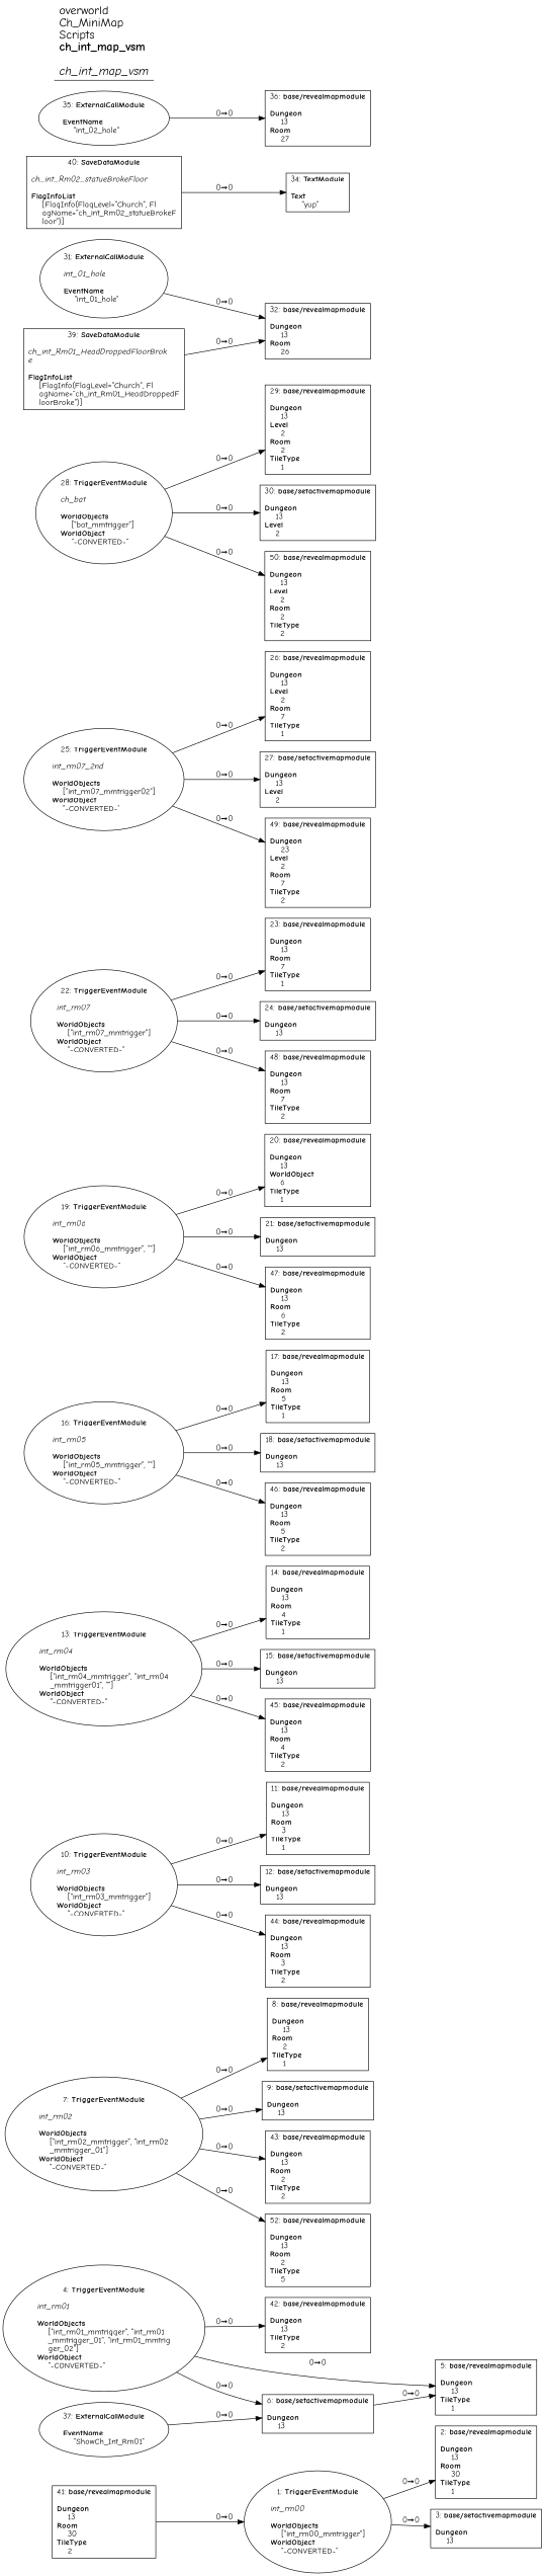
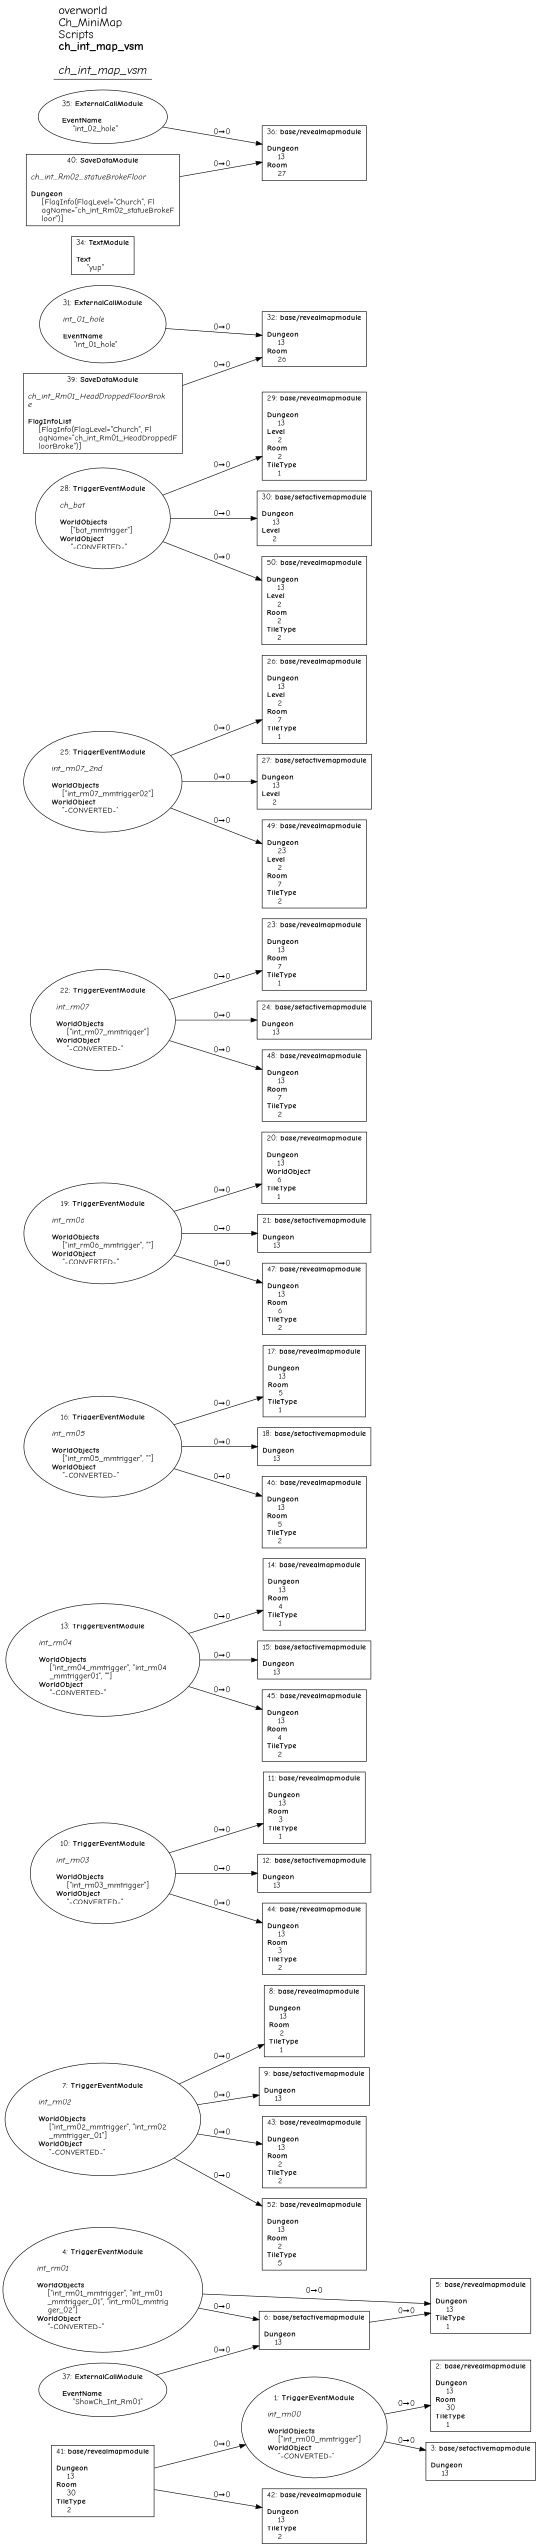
  digraph {
    fontname="Comic Neue"
    rankdir=LR
    splines=spline
    node [fontname="Comic Neue" shape=box]
    edge [fontname="Comic Neue"]
    n1 [label=<1: <b>TriggerEventModule</b><br/><br/><i>int_rm00<br align="left"/></i><br align="left"/><b>WorldObjects</b><br align="left"/>    [&quot;int_rm00_mmtrigger&quot;]<br align="left"/><b>WorldObject</b><br align="left"/>    &quot;-CONVERTED-&quot;<br align="left"/>> shape=oval]
    n2 [label=<2: <b>base/revealmapmodule</b><br/><br/><b>Dungeon</b><br align="left"/>    13<br align="left"/><b>Room</b><br align="left"/>    30<br align="left"/><b>TileType</b><br align="left"/>    1<br align="left"/>>]
    n3 [label=<3: <b>base/setactivemapmodule</b><br/><br/><b>Dungeon</b><br align="left"/>    13<br align="left"/>>]
    n4 [label=<41: <b>base/revealmapmodule</b><br/><br/><b>Dungeon</b><br align="left"/>    13<br align="left"/><b>Room</b><br align="left"/>    30<br align="left"/><b>TileType</b><br align="left"/>    2<br align="left"/>>]
    n5 [label=<4: <b>TriggerEventModule</b><br/><br/><i>int_rm01<br align="left"/></i><br align="left"/><b>WorldObjects</b><br align="left"/>    [&quot;int_rm01_mmtrigger&quot;, &quot;int_rm01<br align="left"/>    _mmtrigger_01&quot;, &quot;int_rm01_mmtrig<br align="left"/>    ger_02&quot;]<br align="left"/><b>WorldObject</b><br align="left"/>    &quot;-CONVERTED-&quot;<br align="left"/>> shape=oval]
    n6 [label=<5: <b>base/revealmapmodule</b><br/><br/><b>Dungeon</b><br align="left"/>    13<br align="left"/><b>TileType</b><br align="left"/>    1<br align="left"/>>]
    n7 [label=<6: <b>base/setactivemapmodule</b><br/><br/><b>Dungeon</b><br align="left"/>    13<br align="left"/>>]
    n8 [label=<42: <b>base/revealmapmodule</b><br/><br/><b>Dungeon</b><br align="left"/>    13<br align="left"/><b>TileType</b><br align="left"/>    2<br align="left"/>>]
    n9 [label=<7: <b>TriggerEventModule</b><br/><br/><i>int_rm02<br align="left"/></i><br align="left"/><b>WorldObjects</b><br align="left"/>    [&quot;int_rm02_mmtrigger&quot;, &quot;int_rm02<br align="left"/>    _mmtrigger_01&quot;]<br align="left"/><b>WorldObject</b><br align="left"/>    &quot;-CONVERTED-&quot;<br align="left"/>> shape=oval]
    n10 [label=<8: <b>base/revealmapmodule</b><br/><br/><b>Dungeon</b><br align="left"/>    13<br align="left"/><b>Room</b><br align="left"/>    2<br align="left"/><b>TileType</b><br align="left"/>    1<br align="left"/>>]
    n11 [label=<9: <b>base/setactivemapmodule</b><br/><br/><b>Dungeon</b><br align="left"/>    13<br align="left"/>>]
    n12 [label=<43: <b>base/revealmapmodule</b><br/><br/><b>Dungeon</b><br align="left"/>    13<br align="left"/><b>Room</b><br align="left"/>    2<br align="left"/><b>TileType</b><br align="left"/>    2<br align="left"/>>]
    n13 [label=<52: <b>base/revealmapmodule</b><br/><br/><b>Dungeon</b><br align="left"/>    13<br align="left"/><b>Room</b><br align="left"/>    2<br align="left"/><b>TileType</b><br align="left"/>    5<br align="left"/>>]
    n14 [label=<10: <b>TriggerEventModule</b><br/><br/><i>int_rm03<br align="left"/></i><br align="left"/><b>WorldObjects</b><br align="left"/>    [&quot;int_rm03_mmtrigger&quot;]<br align="left"/><b>WorldObject</b><br align="left"/>    &quot;-CONVERTED-&quot;<br align="left"/>> shape=oval]
    n15 [label=<11: <b>base/revealmapmodule</b><br/><br/><b>Dungeon</b><br align="left"/>    13<br align="left"/><b>Room</b><br align="left"/>    3<br align="left"/><b>TileType</b><br align="left"/>    1<br align="left"/>>]
    n16 [label=<12: <b>base/setactivemapmodule</b><br/><br/><b>Dungeon</b><br align="left"/>    13<br align="left"/>>]
    n17 [label=<44: <b>base/revealmapmodule</b><br/><br/><b>Dungeon</b><br align="left"/>    13<br align="left"/><b>Room</b><br align="left"/>    3<br align="left"/><b>TileType</b><br align="left"/>    2<br align="left"/>>]
    n18 [label=<13: <b>TriggerEventModule</b><br/><br/><i>int_rm04<br align="left"/></i><br align="left"/><b>WorldObjects</b><br align="left"/>    [&quot;int_rm04_mmtrigger&quot;, &quot;int_rm04<br align="left"/>    _mmtrigger01&quot;, &quot;&quot;]<br align="left"/><b>WorldObject</b><br align="left"/>    &quot;-CONVERTED-&quot;<br align="left"/>> shape=oval]
    n19 [label=<14: <b>base/revealmapmodule</b><br/><br/><b>Dungeon</b><br align="left"/>    13<br align="left"/><b>Room</b><br align="left"/>    4<br align="left"/><b>TileType</b><br align="left"/>    1<br align="left"/>>]
    n20 [label=<15: <b>base/setactivemapmodule</b><br/><br/><b>Dungeon</b><br align="left"/>    13<br align="left"/>>]
    n21 [label=<45: <b>base/revealmapmodule</b><br/><br/><b>Dungeon</b><br align="left"/>    13<br align="left"/><b>Room</b><br align="left"/>    4<br align="left"/><b>TileType</b><br align="left"/>    2<br align="left"/>>]
    n22 [label=<16: <b>TriggerEventModule</b><br/><br/><i>int_rm05<br align="left"/></i><br align="left"/><b>WorldObjects</b><br align="left"/>    [&quot;int_rm05_mmtrigger&quot;, &quot;&quot;]<br align="left"/><b>WorldObject</b><br align="left"/>    &quot;-CONVERTED-&quot;<br align="left"/>> shape=oval]
    n23 [label=<17: <b>base/revealmapmodule</b><br/><br/><b>Dungeon</b><br align="left"/>    13<br align="left"/><b>Room</b><br align="left"/>    5<br align="left"/><b>TileType</b><br align="left"/>    1<br align="left"/>>]
    n24 [label=<18: <b>base/setactivemapmodule</b><br/><br/><b>Dungeon</b><br align="left"/>    13<br align="left"/>>]
    n25 [label=<46: <b>base/revealmapmodule</b><br/><br/><b>Dungeon</b><br align="left"/>    13<br align="left"/><b>Room</b><br align="left"/>    5<br align="left"/><b>TileType</b><br align="left"/>    2<br align="left"/>>]
    n26 [label=<19: <b>TriggerEventModule</b><br/><br/><i>int_rm06<br align="left"/></i><br align="left"/><b>WorldObjects</b><br align="left"/>    [&quot;int_rm06_mmtrigger&quot;, &quot;&quot;]<br align="left"/><b>WorldObject</b><br align="left"/>    &quot;-CONVERTED-&quot;<br align="left"/>> shape=oval]
    n27 [label=<20: <b>base/revealmapmodule</b><br/><br/><b>Dungeon</b><br align="left"/>    13<br align="left"/><b>WorldObject</b><br align="left"/>    6<br align="left"/><b>TileType</b><br align="left"/>    1<br align="left"/>>]
    n28 [label=<21: <b>base/setactivemapmodule</b><br/><br/><b>Dungeon</b><br align="left"/>    13<br align="left"/>>]
    n29 [label=<47: <b>base/revealmapmodule</b><br/><br/><b>Dungeon</b><br align="left"/>    13<br align="left"/><b>Room</b><br align="left"/>    6<br align="left"/><b>TileType</b><br align="left"/>    2<br align="left"/>>]
    n30 [label=<22: <b>TriggerEventModule</b><br/><br/><i>int_rm07<br align="left"/></i><br align="left"/><b>WorldObjects</b><br align="left"/>    [&quot;int_rm07_mmtrigger&quot;]<br align="left"/><b>WorldObject</b><br align="left"/>    &quot;-CONVERTED-&quot;<br align="left"/>> shape=oval]
    n31 [label=<23: <b>base/revealmapmodule</b><br/><br/><b>Dungeon</b><br align="left"/>    13<br align="left"/><b>Room</b><br align="left"/>    7<br align="left"/><b>TileType</b><br align="left"/>    1<br align="left"/>>]
    n32 [label=<24: <b>base/setactivemapmodule</b><br/><br/><b>Dungeon</b><br align="left"/>    13<br align="left"/>>]
    n33 [label=<48: <b>base/revealmapmodule</b><br/><br/><b>Dungeon</b><br align="left"/>    13<br align="left"/><b>Room</b><br align="left"/>    7<br align="left"/><b>TileType</b><br align="left"/>    2<br align="left"/>>]
    n34 [label=<25: <b>TriggerEventModule</b><br/><br/><i>int_rm07_2nd<br align="left"/></i><br align="left"/><b>WorldObjects</b><br align="left"/>    [&quot;int_rm07_mmtrigger02&quot;]<br align="left"/><b>WorldObject</b><br align="left"/>    &quot;-CONVERTED-&quot;<br align="left"/>> shape=oval]
    n35 [label=<26: <b>base/revealmapmodule</b><br/><br/><b>Dungeon</b><br align="left"/>    13<br align="left"/><b>Level</b><br align="left"/>    2<br align="left"/><b>Room</b><br align="left"/>    7<br align="left"/><b>TileType</b><br align="left"/>    1<br align="left"/>>]
    n36 [label=<27: <b>base/setactivemapmodule</b><br/><br/><b>Dungeon</b><br align="left"/>    13<br align="left"/><b>Level</b><br align="left"/>    2<br align="left"/>>]
    n37 [label=<49: <b>base/revealmapmodule</b><br/><br/><b>Dungeon</b><br align="left"/>    23<br align="left"/><b>Level</b><br align="left"/>    2<br align="left"/><b>Room</b><br align="left"/>    7<br align="left"/><b>TileType</b><br align="left"/>    2<br align="left"/>>]
    n38 [label=<28: <b>TriggerEventModule</b><br/><br/><i>ch_bat<br align="left"/></i><br align="left"/><b>WorldObjects</b><br align="left"/>    [&quot;bat_mmtrigger&quot;]<br align="left"/><b>WorldObject</b><br align="left"/>    &quot;-CONVERTED-&quot;<br align="left"/>> shape=oval]
    n39 [label=<29: <b>base/revealmapmodule</b><br/><br/><b>Dungeon</b><br align="left"/>    13<br align="left"/><b>Level</b><br align="left"/>    2<br align="left"/><b>Room</b><br align="left"/>    2<br align="left"/><b>TileType</b><br align="left"/>    1<br align="left"/>>]
    n40 [label=<30: <b>base/setactivemapmodule</b><br/><br/><b>Dungeon</b><br align="left"/>    13<br align="left"/><b>Level</b><br align="left"/>    2<br align="left"/>>]
    n41 [label=<50: <b>base/revealmapmodule</b><br/><br/><b>Dungeon</b><br align="left"/>    13<br align="left"/><b>Level</b><br align="left"/>    2<br align="left"/><b>Room</b><br align="left"/>    2<br align="left"/><b>TileType</b><br align="left"/>    2<br align="left"/>>]
    n42 [label=<31: <b>ExternalCallModule</b><br/><br/><i>int_01_hole<br align="left"/></i><br align="left"/><b>EventName</b><br align="left"/>    &quot;int_01_hole&quot;<br align="left"/>> shape=oval]
    n43 [label=<32: <b>base/revealmapmodule</b><br/><br/><b>Dungeon</b><br align="left"/>    13<br align="left"/><b>Room</b><br align="left"/>    26<br align="left"/>>]
    n44 [label=<34: <b>TextModule</b><br/><br/><b>Text</b><br align="left"/>    &quot;yup&quot;<br align="left"/>>]
    n45 [label=<35: <b>ExternalCallModule</b><br/><br/><b>EventName</b><br align="left"/>    &quot;int_02_hole&quot;<br align="left"/>> shape=oval]
    n46 [label=<36: <b>base/revealmapmodule</b><br/><br/><b>Dungeon</b><br align="left"/>    13<br align="left"/><b>Room</b><br align="left"/>    27<br align="left"/>>]
    n47 [label=<37: <b>ExternalCallModule</b><br/><br/><b>EventName</b><br align="left"/>    &quot;ShowCh_Int_Rm01&quot;<br align="left"/>> shape=oval]
    n48 [label=<39: <b>SaveDataModule</b><br/><br/><i>ch_int_Rm01_HeadDroppedFloorBrok<br align="left"/>e<br align="left"/></i><br align="left"/><b>FlagInfoList</b><br align="left"/>    [FlagInfo(FlagLevel=&quot;Church&quot;, Fl<br align="left"/>    agName=&quot;ch_int_Rm01_HeadDroppedF<br align="left"/>    loorBroke&quot;)]<br align="left"/>>]
-   n49 [label=<40: <b>SaveDataModule</b><br/><br/><i>ch_int_Rm02_statueBrokeFloor<br align="left"/></i><br align="left"/><b>FlagInfoList</b><br align="left"/>    [FlagInfo(FlagLevel=&quot;Church&quot;, Fl<br align="left"/>    agName=&quot;ch_int_Rm02_statueBrokeF<br align="left"/>    loor&quot;)]<br align="left"/>>]
+   n49 [label=<40: <b>SaveDataModule</b><br/><br/><i>ch_int_Rm02_statueBrokeFloor<br align="left"/></i><br align="left"/><b>Dungeon</b><br align="left"/>    [FlagInfo(FlagLevel=&quot;Church&quot;, Fl<br align="left"/>    agName=&quot;ch_int_Rm02_statueBrokeF<br align="left"/>    loor&quot;)]<br align="left"/>>]
    n50 [label=<<font point-size="20">overworld<br align="left"/>Ch_MiniMap<br align="left"/>Scripts<br align="left"/><b>ch_int_map_vsm</b><br align="left"/><br/><i>ch_int_map_vsm</i><br align="left"/></font>> shape=underline]
    n1 -> n2 [label="0→0"]
    n1 -> n3 [label="0→0"]
    n4 -> n1 [label="0→0"]
    n5 -> n6 [label="0→0"]
    n5 -> n7 [label="0→0"]
-   n5 -> n8 [label="0→0"]
+   n4 -> n8 [label="0→0"]
    n7 -> n6 [label="0→0"]
    n9 -> n10 [label="0→0"]
    n9 -> n11 [label="0→0"]
    n9 -> n12 [label="0→0"]
    n9 -> n13 [label="0→0"]
    n14 -> n15 [label="0→0"]
    n14 -> n16 [label="0→0"]
    n14 -> n17 [label="0→0"]
    n18 -> n19 [label="0→0"]
    n18 -> n20 [label="0→0"]
    n18 -> n21 [label="0→0"]
    n22 -> n23 [label="0→0"]
    n22 -> n24 [label="0→0"]
    n22 -> n25 [label="0→0"]
    n26 -> n27 [label="0→0"]
    n26 -> n28 [label="0→0"]
    n26 -> n29 [label="0→0"]
    n30 -> n31 [label="0→0"]
    n30 -> n32 [label="0→0"]
    n30 -> n33 [label="0→0"]
    n34 -> n35 [label="0→0"]
    n34 -> n36 [label="0→0"]
    n34 -> n37 [label="0→0"]
    n38 -> n39 [label="0→0"]
    n38 -> n40 [label="0→0"]
    n38 -> n41 [label="0→0"]
    n42 -> n43 [label="0→0"]
    n45 -> n46 [label="0→0"]
    n47 -> n7 [label="0→0"]
    n48 -> n43 [label="0→0"]
-   n49 -> n44 [label="0→0"]
+   n49 -> n46 [label="0→0"]
  }
